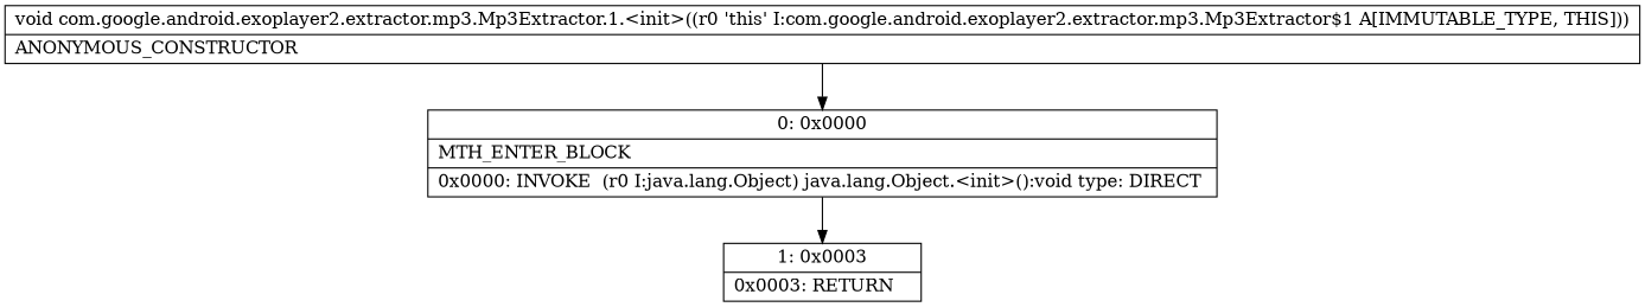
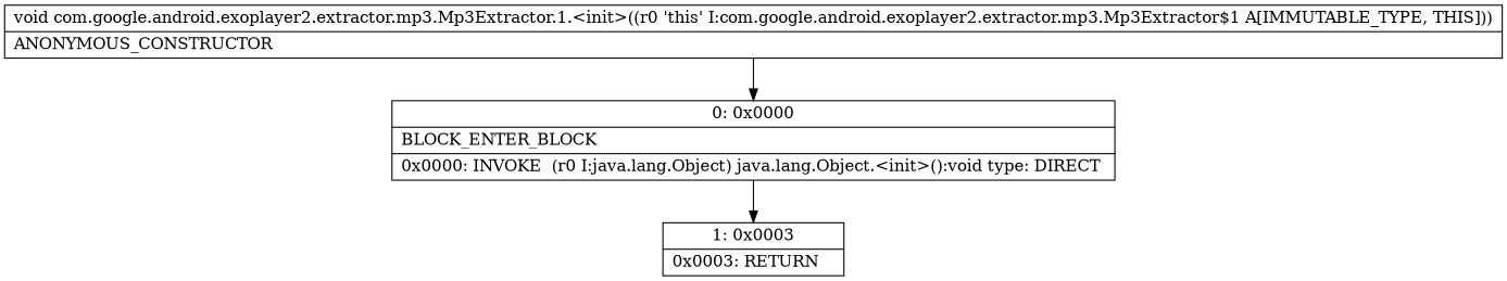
  digraph {
    node [shape=record]
-   n1 [label="{0\:\ 0x0000|MTH_ENTER_BLOCK\l|0x0000: INVOKE  (r0 I:java.lang.Object) java.lang.Object.\<init\>():void type: DIRECT \l}"]
+   n1 [label="{0\:\ 0x0000|BLOCK_ENTER_BLOCK\l|0x0000: INVOKE  (r0 I:java.lang.Object) java.lang.Object.\<init\>():void type: DIRECT \l}"]
    n2 [label="{1\:\ 0x0003|0x0003: RETURN   \l}"]
    n3 [label="{void com.google.android.exoplayer2.extractor.mp3.Mp3Extractor.1.\<init\>((r0 'this' I:com.google.android.exoplayer2.extractor.mp3.Mp3Extractor$1 A[IMMUTABLE_TYPE, THIS]))  | ANONYMOUS_CONSTRUCTOR\l}"]
    n1 -> n2
    n3 -> n1
  }
